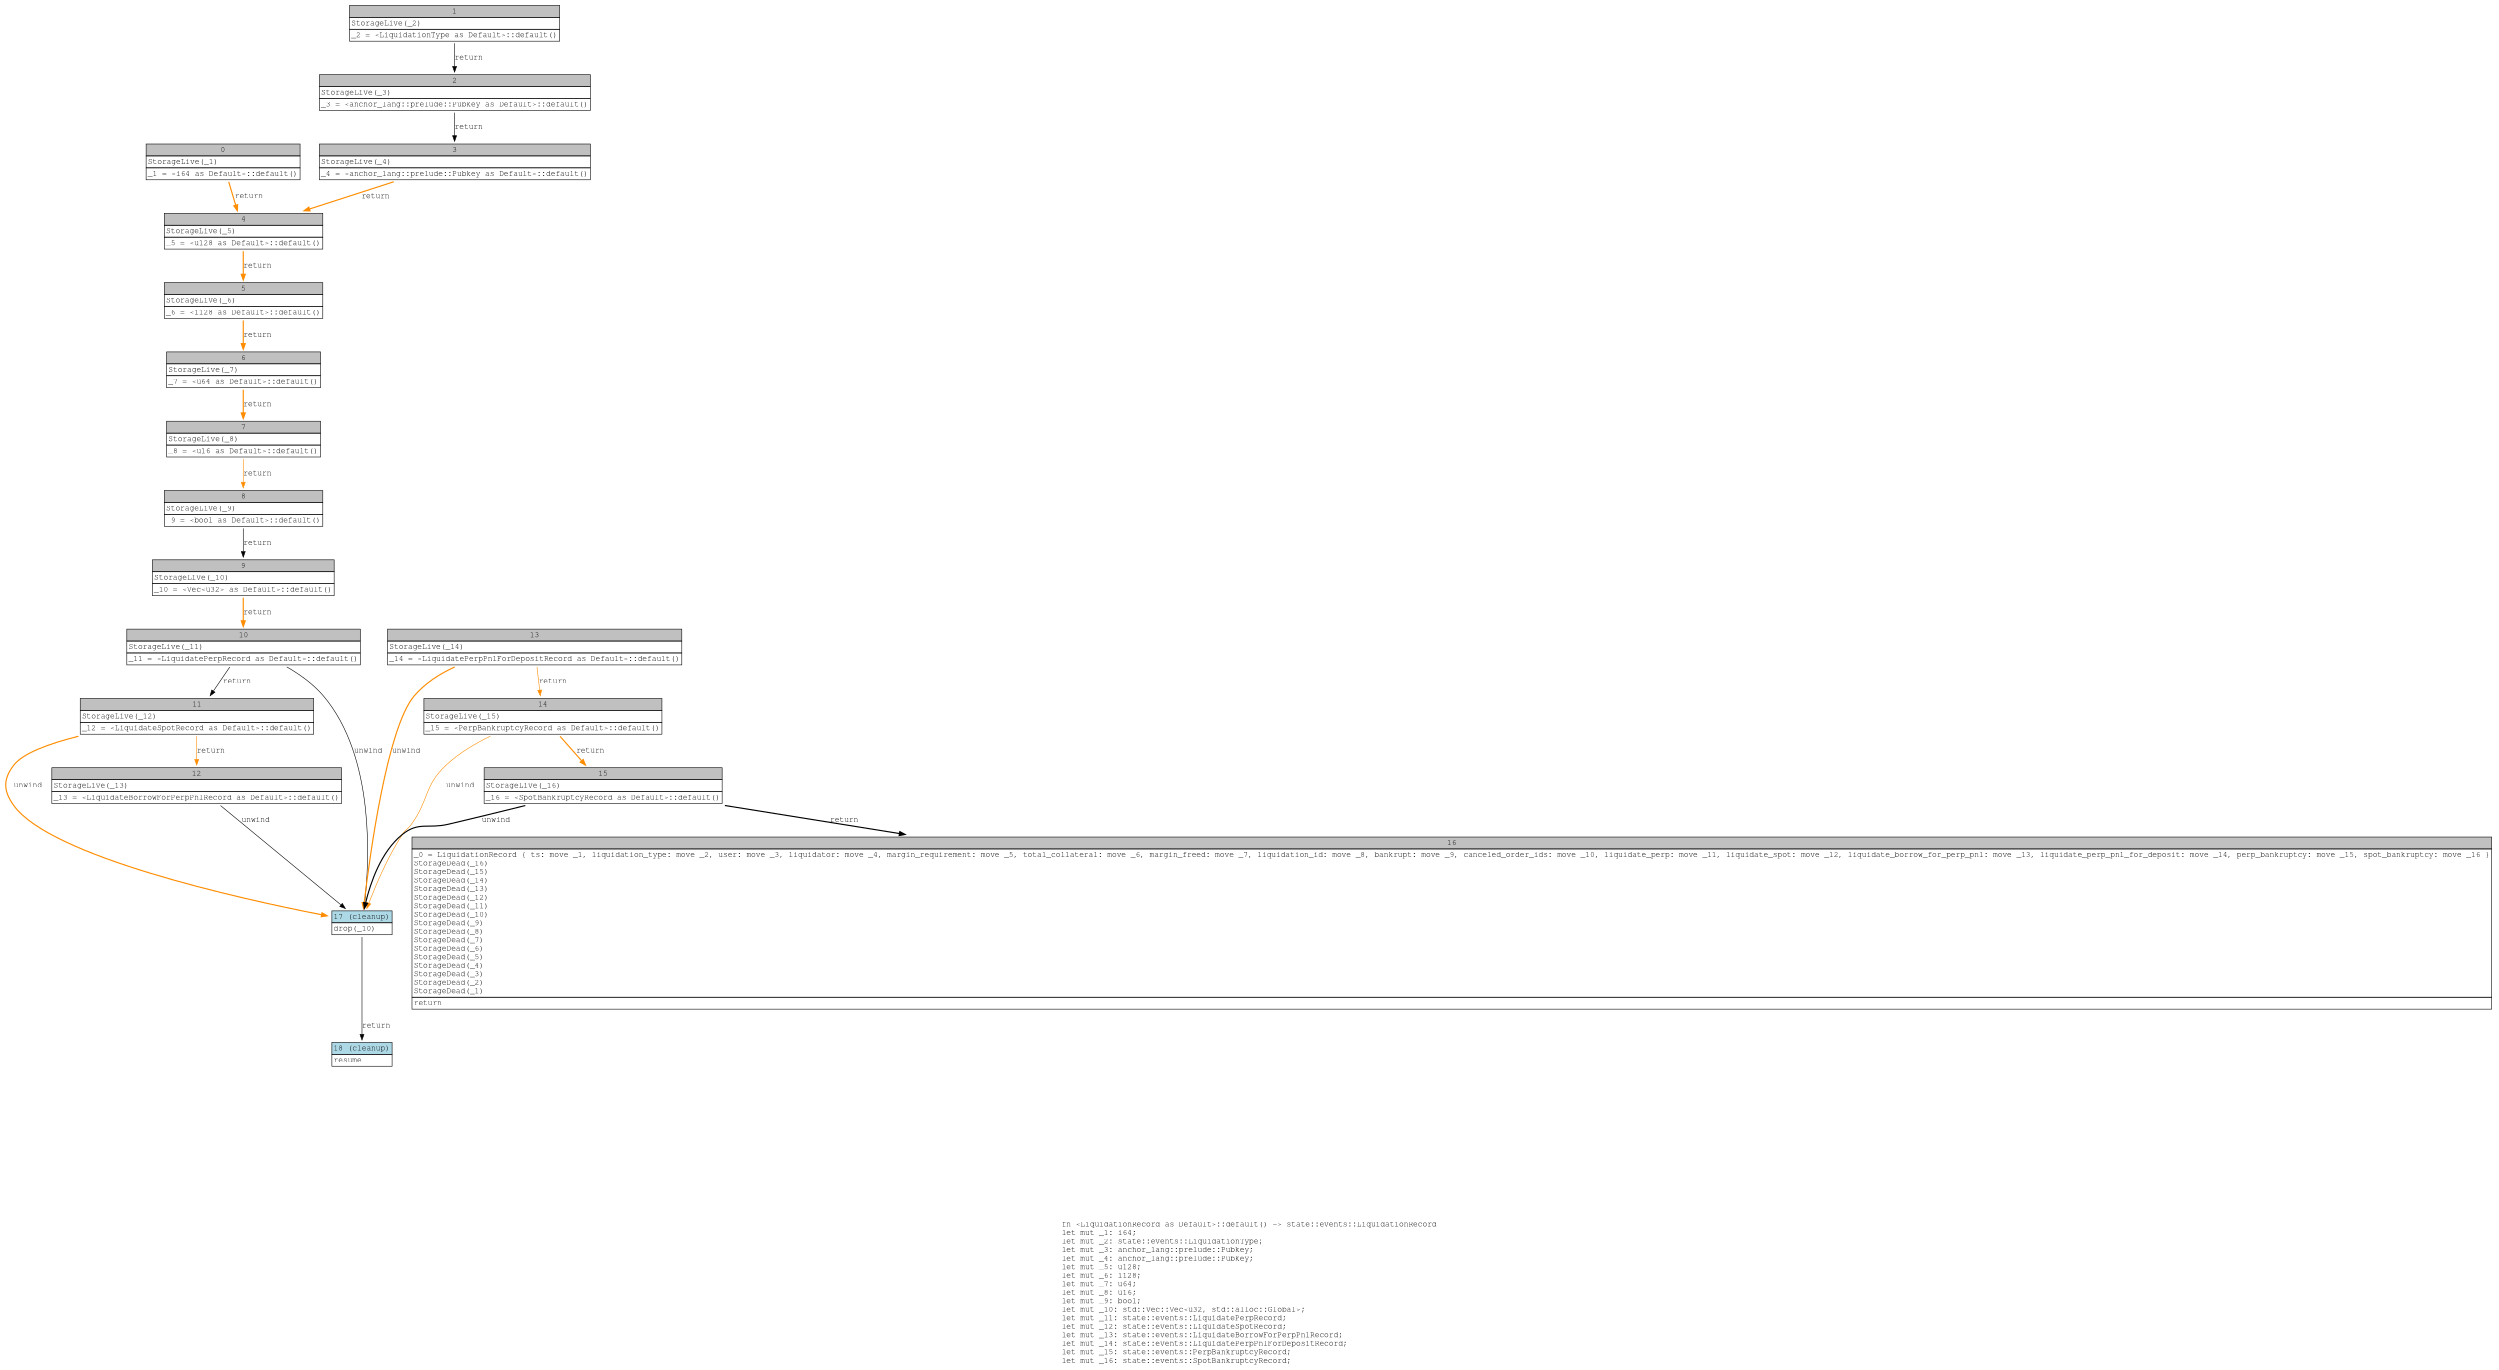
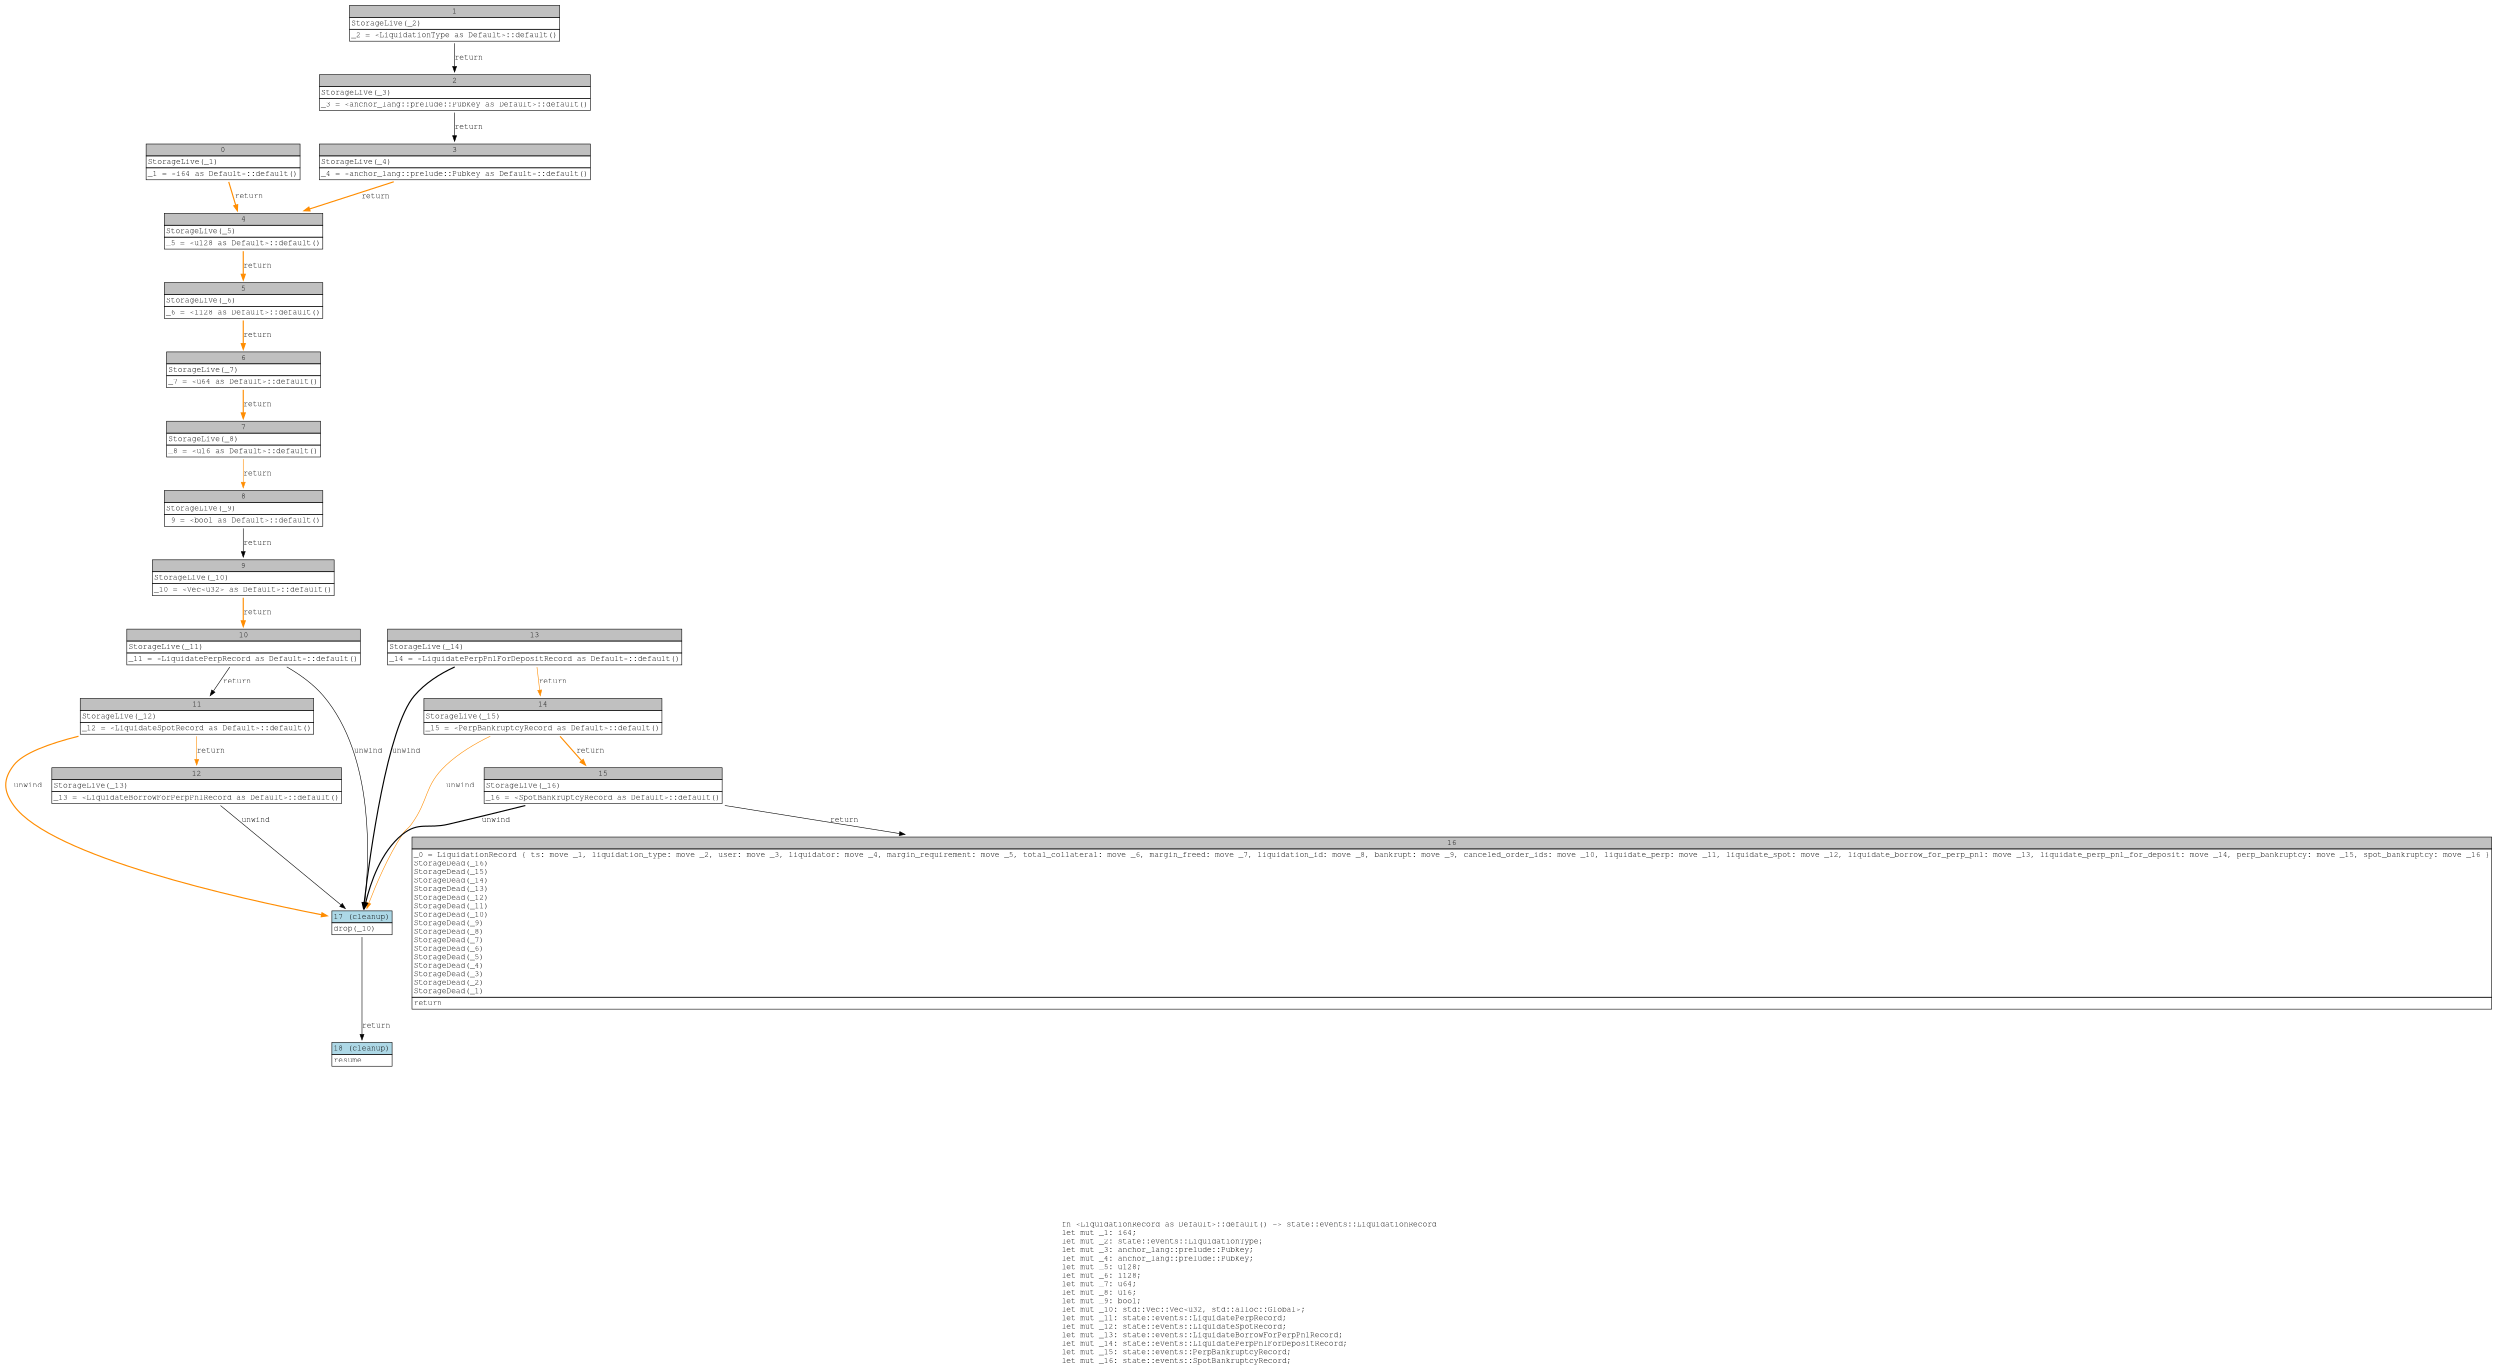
  digraph {
    fontname="Courier, monospace"
    label=<fn &lt;LiquidationRecord as Default&gt;::default() -&gt; state::events::LiquidationRecord<br align="left"/>let mut _1: i64;<br align="left"/>let mut _2: state::events::LiquidationType;<br align="left"/>let mut _3: anchor_lang::prelude::Pubkey;<br align="left"/>let mut _4: anchor_lang::prelude::Pubkey;<br align="left"/>let mut _5: u128;<br align="left"/>let mut _6: i128;<br align="left"/>let mut _7: u64;<br align="left"/>let mut _8: u16;<br align="left"/>let mut _9: bool;<br align="left"/>let mut _10: std::vec::Vec&lt;u32, std::alloc::Global&gt;;<br align="left"/>let mut _11: state::events::LiquidatePerpRecord;<br align="left"/>let mut _12: state::events::LiquidateSpotRecord;<br align="left"/>let mut _13: state::events::LiquidateBorrowForPerpPnlRecord;<br align="left"/>let mut _14: state::events::LiquidatePerpPnlForDepositRecord;<br align="left"/>let mut _15: state::events::PerpBankruptcyRecord;<br align="left"/>let mut _16: state::events::SpotBankruptcyRecord;<br align="left"/>>
    node [fontname="Courier, monospace" shape=none]
    edge [color=darkorange fontname="Courier, monospace" style=bold]
    n1 [label=<<table border="0" cellborder="1" cellspacing="0"><tr><td bgcolor="gray" align="center" colspan="1">0</td></tr><tr><td align="left" balign="left">StorageLive(_1)<br/></td></tr><tr><td align="left">_1 = &lt;i64 as Default&gt;::default()</td></tr></table>>]
    n2 [label=<<table border="0" cellborder="1" cellspacing="0"><tr><td bgcolor="gray" align="center" colspan="1">4</td></tr><tr><td align="left" balign="left">StorageLive(_5)<br/></td></tr><tr><td align="left">_5 = &lt;u128 as Default&gt;::default()</td></tr></table>>]
    n3 [label=<<table border="0" cellborder="1" cellspacing="0"><tr><td bgcolor="gray" align="center" colspan="1">1</td></tr><tr><td align="left" balign="left">StorageLive(_2)<br/></td></tr><tr><td align="left">_2 = &lt;LiquidationType as Default&gt;::default()</td></tr></table>>]
    n4 [label=<<table border="0" cellborder="1" cellspacing="0"><tr><td bgcolor="gray" align="center" colspan="1">2</td></tr><tr><td align="left" balign="left">StorageLive(_3)<br/></td></tr><tr><td align="left">_3 = &lt;anchor_lang::prelude::Pubkey as Default&gt;::default()</td></tr></table>>]
    n5 [label=<<table border="0" cellborder="1" cellspacing="0"><tr><td bgcolor="gray" align="center" colspan="1">3</td></tr><tr><td align="left" balign="left">StorageLive(_4)<br/></td></tr><tr><td align="left">_4 = &lt;anchor_lang::prelude::Pubkey as Default&gt;::default()</td></tr></table>>]
    n6 [label=<<table border="0" cellborder="1" cellspacing="0"><tr><td bgcolor="gray" align="center" colspan="1">5</td></tr><tr><td align="left" balign="left">StorageLive(_6)<br/></td></tr><tr><td align="left">_6 = &lt;i128 as Default&gt;::default()</td></tr></table>>]
    n7 [label=<<table border="0" cellborder="1" cellspacing="0"><tr><td bgcolor="gray" align="center" colspan="1">6</td></tr><tr><td align="left" balign="left">StorageLive(_7)<br/></td></tr><tr><td align="left">_7 = &lt;u64 as Default&gt;::default()</td></tr></table>>]
    n8 [label=<<table border="0" cellborder="1" cellspacing="0"><tr><td bgcolor="gray" align="center" colspan="1">7</td></tr><tr><td align="left" balign="left">StorageLive(_8)<br/></td></tr><tr><td align="left">_8 = &lt;u16 as Default&gt;::default()</td></tr></table>>]
    n9 [label=<<table border="0" cellborder="1" cellspacing="0"><tr><td bgcolor="gray" align="center" colspan="1">8</td></tr><tr><td align="left" balign="left">StorageLive(_9)<br/></td></tr><tr><td align="left">_9 = &lt;bool as Default&gt;::default()</td></tr></table>>]
    n10 [label=<<table border="0" cellborder="1" cellspacing="0"><tr><td bgcolor="gray" align="center" colspan="1">9</td></tr><tr><td align="left" balign="left">StorageLive(_10)<br/></td></tr><tr><td align="left">_10 = &lt;Vec&lt;u32&gt; as Default&gt;::default()</td></tr></table>>]
    n11 [label=<<table border="0" cellborder="1" cellspacing="0"><tr><td bgcolor="gray" align="center" colspan="1">10</td></tr><tr><td align="left" balign="left">StorageLive(_11)<br/></td></tr><tr><td align="left">_11 = &lt;LiquidatePerpRecord as Default&gt;::default()</td></tr></table>>]
    n12 [label=<<table border="0" cellborder="1" cellspacing="0"><tr><td bgcolor="gray" align="center" colspan="1">11</td></tr><tr><td align="left" balign="left">StorageLive(_12)<br/></td></tr><tr><td align="left">_12 = &lt;LiquidateSpotRecord as Default&gt;::default()</td></tr></table>>]
    n13 [label=<<table border="0" cellborder="1" cellspacing="0"><tr><td bgcolor="lightblue" align="center" colspan="1">17 (cleanup)</td></tr><tr><td align="left">drop(_10)</td></tr></table>>]
    n14 [label=<<table border="0" cellborder="1" cellspacing="0"><tr><td bgcolor="gray" align="center" colspan="1">12</td></tr><tr><td align="left" balign="left">StorageLive(_13)<br/></td></tr><tr><td align="left">_13 = &lt;LiquidateBorrowForPerpPnlRecord as Default&gt;::default()</td></tr></table>>]
    n15 [label=<<table border="0" cellborder="1" cellspacing="0"><tr><td bgcolor="lightblue" align="center" colspan="1">18 (cleanup)</td></tr><tr><td align="left">resume</td></tr></table>>]
    n16 [label=<<table border="0" cellborder="1" cellspacing="0"><tr><td bgcolor="gray" align="center" colspan="1">13</td></tr><tr><td align="left" balign="left">StorageLive(_14)<br/></td></tr><tr><td align="left">_14 = &lt;LiquidatePerpPnlForDepositRecord as Default&gt;::default()</td></tr></table>>]
    n17 [label=<<table border="0" cellborder="1" cellspacing="0"><tr><td bgcolor="gray" align="center" colspan="1">14</td></tr><tr><td align="left" balign="left">StorageLive(_15)<br/></td></tr><tr><td align="left">_15 = &lt;PerpBankruptcyRecord as Default&gt;::default()</td></tr></table>>]
    n18 [label=<<table border="0" cellborder="1" cellspacing="0"><tr><td bgcolor="gray" align="center" colspan="1">15</td></tr><tr><td align="left" balign="left">StorageLive(_16)<br/></td></tr><tr><td align="left">_16 = &lt;SpotBankruptcyRecord as Default&gt;::default()</td></tr></table>>]
    n19 [label=<<table border="0" cellborder="1" cellspacing="0"><tr><td bgcolor="gray" align="center" colspan="1">16</td></tr><tr><td align="left" balign="left">_0 = LiquidationRecord { ts: move _1, liquidation_type: move _2, user: move _3, liquidator: move _4, margin_requirement: move _5, total_collateral: move _6, margin_freed: move _7, liquidation_id: move _8, bankrupt: move _9, canceled_order_ids: move _10, liquidate_perp: move _11, liquidate_spot: move _12, liquidate_borrow_for_perp_pnl: move _13, liquidate_perp_pnl_for_deposit: move _14, perp_bankruptcy: move _15, spot_bankruptcy: move _16 }<br/>StorageDead(_16)<br/>StorageDead(_15)<br/>StorageDead(_14)<br/>StorageDead(_13)<br/>StorageDead(_12)<br/>StorageDead(_11)<br/>StorageDead(_10)<br/>StorageDead(_9)<br/>StorageDead(_8)<br/>StorageDead(_7)<br/>StorageDead(_6)<br/>StorageDead(_5)<br/>StorageDead(_4)<br/>StorageDead(_3)<br/>StorageDead(_2)<br/>StorageDead(_1)<br/></td></tr><tr><td align="left">return</td></tr></table>>]
    n1 -> n2 [label=return]
    n2 -> n6 [label=return]
    n3 -> n4 [color=black label=return style=solid]
    n4 -> n5 [color=black label=return style=solid]
    n5 -> n2 [label=return]
    n6 -> n7 [label=return]
    n7 -> n8 [label=return]
    n8 -> n9 [label=return style=solid]
    n9 -> n10 [color=black label=return style=solid]
    n10 -> n11 [label=return]
    n11 -> n12 [color=black label=return style=solid]
    n11 -> n13 [color=black label=unwind style=solid]
    n12 -> n13 [label=unwind]
    n12 -> n14 [label=return style=solid]
    n13 -> n15 [color=black label=return style=solid]
    n14 -> n13 [color=black label=unwind style=solid]
-   n16 -> n13 [label=unwind]
+   n16 -> n13 [color=black label=unwind]
    n16 -> n17 [label=return style=solid]
    n17 -> n13 [label=unwind style=solid]
    n17 -> n18 [label=return]
    n18 -> n13 [color=black label=unwind]
-   n18 -> n19 [color=black label=return]
+   n18 -> n19 [color=black label=return style=solid]
  }
